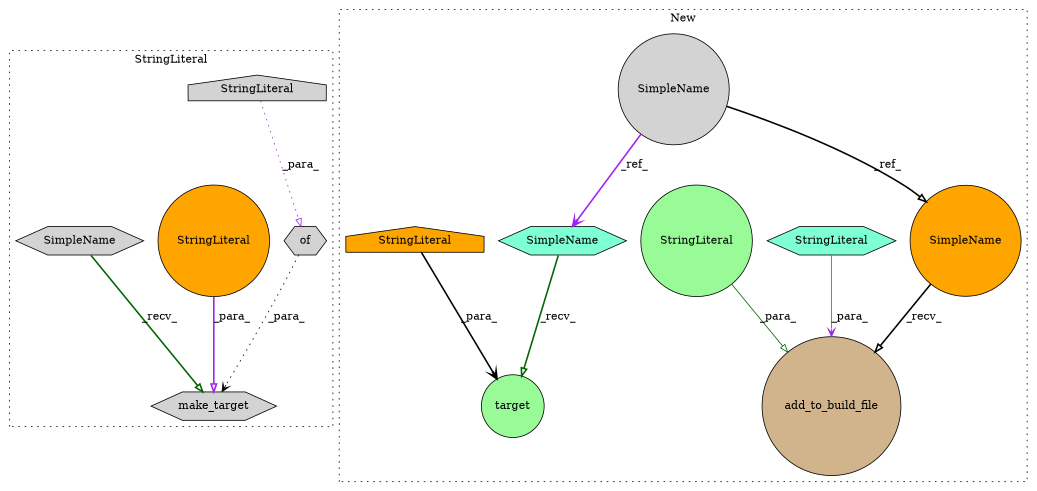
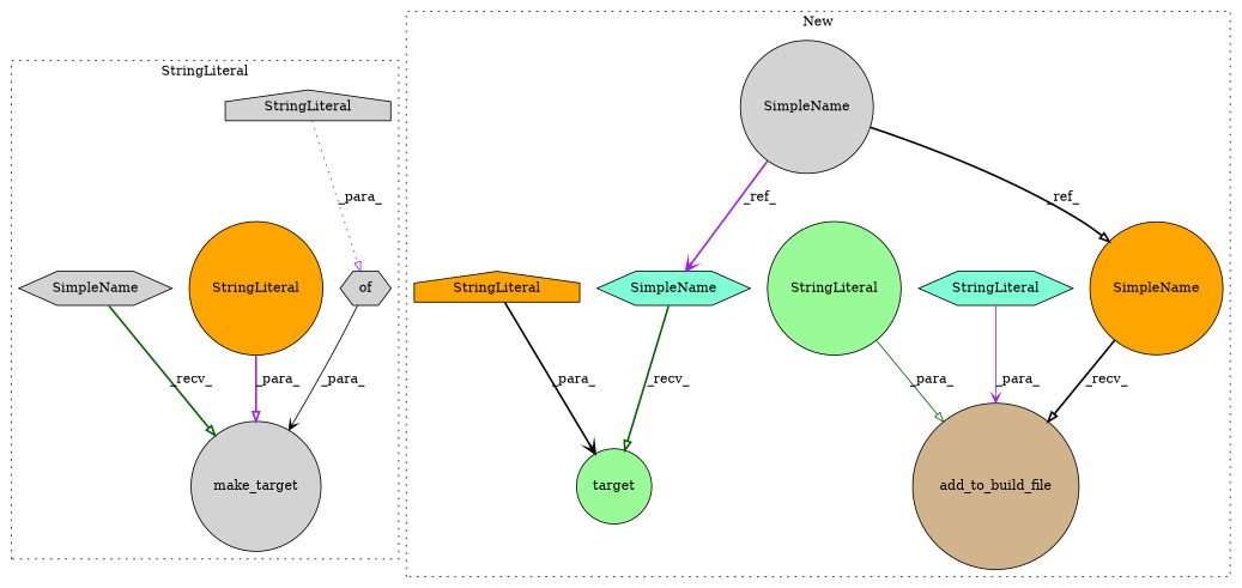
  digraph {
    node [a=45 fillcolor=lightgrey l=4 shape=circle style=filled]
    edge [arrowhead=onormal color=black style=bold]
    n1 [a=32 l="3,1" label=of s="8555,8596" shape=hexagon]
    n2 [l=5 label=StringLiteral s=8591 shape=house]
-   n3 [a=32 l="12,1" label=make_target s="8504,8597" shape=hexagon]
+   n3 [a=32 l="12,1" label=make_target s="8504,8597"]
    n4 [fillcolor=orange l=17 label=StringLiteral s=8533]
    n5 [a=42 label=SimpleName s=8499 shape=hexagon]
    n6 [a=32 fillcolor=tan l="18,1" label=add_to_build_file s="9231,9383"]
    n7 [fillcolor=palegreen l=2 label=StringLiteral s=9249]
    n8 [a=42 label=SimpleName s=9215]
    n9 [a=32 fillcolor=palegreen l="7,1" label=target s="9536,9549"]
    n10 [fillcolor=aquamarine l=131 label=StringLiteral s=9252 shape=hexagon]
    n11 [fillcolor=orange l=6 label=StringLiteral s=9543 shape=house]
    n12 [a=42 fillcolor=aquamarine label=SimpleName s=9531 shape=hexagon]
    n13 [a=42 fillcolor=orange label=SimpleName s=9226]
    subgraph cluster_1 {
      label=StringLiteral
      style=dotted
      n1
      n2
      n3
      n4
      n5
    }
    subgraph cluster_2 {
      label=New
      style=dotted
      n6
      n7
      n8
      n9
      n10
      n11
      n12
      n13
    }
-   n1 -> n3 [arrowhead=vee label=_para_ style=dotted]
+   n1 -> n3 [arrowhead=vee label=_para_ style=solid]
    n2 -> n1 [color=purple label=_para_ style=dotted]
    n4 -> n3 [color=purple label=_para_]
    n5 -> n3 [color=darkgreen label=_recv_]
    n7 -> n6 [color=darkgreen label=_para_ style=solid]
    n8 -> n12 [arrowhead=vee color=purple label=_ref_]
    n8 -> n13 [label=_ref_]
    n10 -> n6 [arrowhead=vee color=purple label=_para_ style=solid]
    n11 -> n9 [arrowhead=vee label=_para_]
    n12 -> n9 [color=darkgreen label=_recv_]
    n13 -> n6 [label=_recv_]
  }
